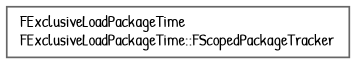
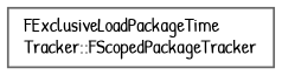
  digraph {
    rankdir=LR
    fontname="Patrick Hand"
-   n1 [color=grey40 fillcolor=white fontname="Patrick Hand" fontsize=10 height=0.2 label="FExclusiveLoadPackageTime\lFExclusiveLoadPackageTime::FScopedPackageTracker" shape=box style=filled width=0.4]
+   n1 [color=grey40 fillcolor=white fontname="Patrick Hand" fontsize=10 height=0.2 label="FExclusiveLoadPackageTime\lTracker::FScopedPackageTracker" shape=box style=filled width=0.4]
  }
